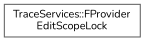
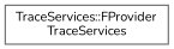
  digraph {
    rankdir=TB
    fontname=Nunito
-   n1 [color=grey40 fillcolor=white fontname=Nunito fontsize=10 height=0.2 label="TraceServices::FProvider\lEditScopeLock" shape=box style=filled width=0.4]
+   n1 [color=grey40 fillcolor=white fontname=Nunito fontsize=10 height=0.2 label="TraceServices::FProvider\lTraceServices" shape=box style=filled width=0.4]
  }
